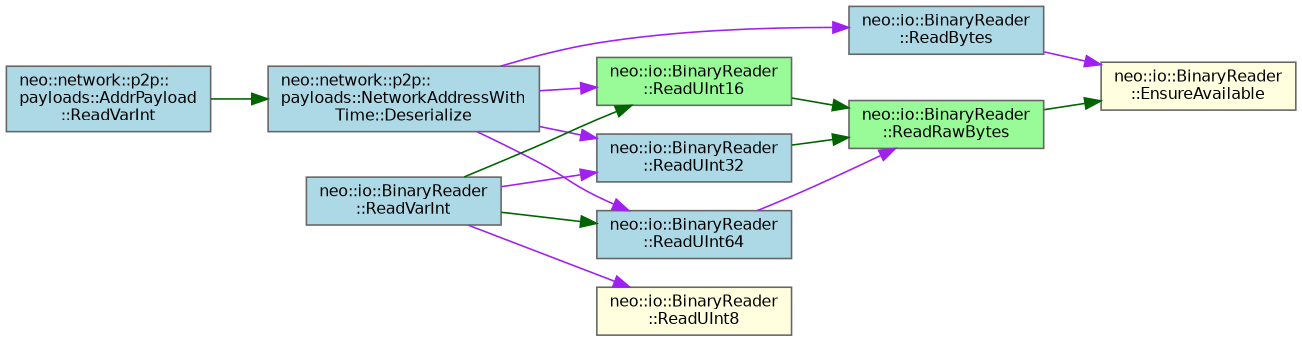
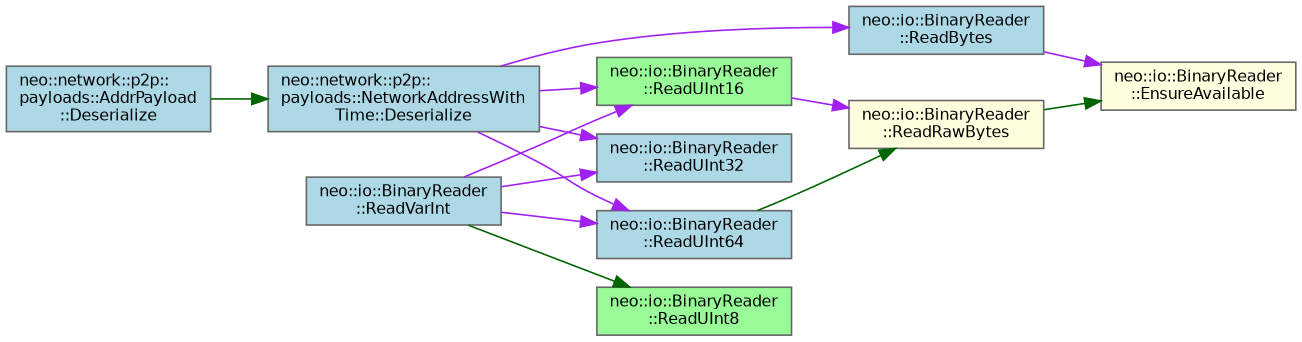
  digraph {
    rankdir=LR
    node [color=grey40 fillcolor=lightblue fontname=Helvetica fontsize=10 shape=box style=filled]
    edge [color=purple fontname=Helvetica fontsize=10 labelfontname=Helvetica labelfontsize=10 style=solid]
-   n1 [color=gray40 fontcolor=black height=0.2 label="neo::network::p2p::\lpayloads::AddrPayload\l::ReadVarInt" width=0.4]
+   n1 [color=gray40 fontcolor=black height=0.2 label="neo::network::p2p::\lpayloads::AddrPayload\l::Deserialize" width=0.4]
    n2 [height=0.2 label="neo::network::p2p::\lpayloads::NetworkAddressWith\lTime::Deserialize" width=0.4]
    n3 [height=0.2 label="neo::io::BinaryReader\l::ReadBytes" width=0.4]
    n4 [fillcolor=palegreen height=0.2 label="neo::io::BinaryReader\l::ReadUInt16" width=0.4]
    n5 [height=0.2 label="neo::io::BinaryReader\l::ReadUInt32" width=0.4]
    n6 [height=0.2 label="neo::io::BinaryReader\l::ReadUInt64" width=0.4]
    n7 [height=0.2 label="neo::io::BinaryReader\l::ReadVarInt" width=0.4]
-   n8 [fillcolor=lightyellow height=0.2 label="neo::io::BinaryReader\l::ReadUInt8" width=0.4]
+   n8 [fillcolor=palegreen height=0.2 label="neo::io::BinaryReader\l::ReadUInt8" width=0.4]
    n9 [fillcolor=lightyellow height=0.2 label="neo::io::BinaryReader\l::EnsureAvailable" width=0.4]
-   n10 [fillcolor=palegreen height=0.2 label="neo::io::BinaryReader\l::ReadRawBytes" width=0.4]
+   n10 [fillcolor=lightyellow height=0.2 label="neo::io::BinaryReader\l::ReadRawBytes" width=0.4]
    n1 -> n2 [color=darkgreen]
    n2 -> n3
    n2 -> n4
    n2 -> n5
    n2 -> n6
    n3 -> n9
-   n4 -> n10 [color=darkgreen]
-   n5 -> n10 [color=darkgreen]
-   n6 -> n10
-   n7 -> n4 [color=darkgreen]
+   n4 -> n10
+   n6 -> n10 [color=darkgreen]
+   n7 -> n4
    n7 -> n5
-   n7 -> n6 [color=darkgreen]
-   n7 -> n8
+   n7 -> n6
+   n7 -> n8 [color=darkgreen]
    n10 -> n9 [color=darkgreen]
  }
